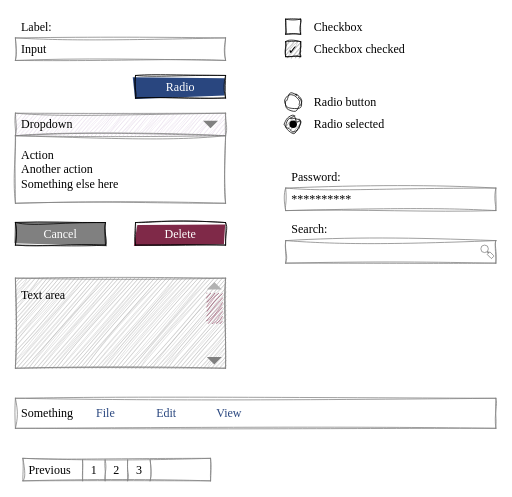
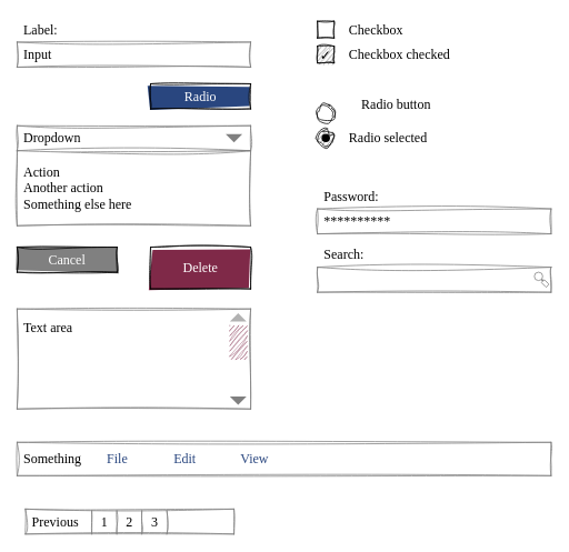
  <mxCell id="0" />
  <mxCell id="1" parent="0" />
  <mxCell id="2" value="Action&lt;br&gt;Another action&lt;br&gt;Something else here" style="rounded=0;whiteSpace=wrap;html=1;fontFamily=Architects Daughter;fontSource=https%3A%2F%2Ffonts.googleapis.com%2Fcss%3Ffamily%3DArchitects%2BDaughter;align=left;spacing=8;shadow=0;fontSize=16;strokeColor=#808080;sketch=1;curveFitting=1;jiggle=2;rotatable=0;connectable=0;allowArrows=0;" parent="1" vertex="1"><mxGeometry x="20" y="180.25" width="280" height="90" as="geometry" /></mxCell>
  <mxCell id="3" value="Input" style="rounded=0;whiteSpace=wrap;html=1;sketch=1;curveFitting=1;jiggle=2;fontFamily=Architects Daughter;fontSource=https%3A%2F%2Ffonts.googleapis.com%2Fcss%3Ffamily%3DArchitects%2BDaughter;align=left;spacing=8;shadow=0;fontSize=16;strokeColor=#808080;rotatable=0;connectable=0;allowArrows=0;" parent="1" vertex="1"><mxGeometry x="20" y="50" width="280" height="30" as="geometry" /></mxCell>
  <mxCell id="4" value="Label:" style="text;html=1;strokeColor=none;fillColor=none;align=left;verticalAlign=middle;whiteSpace=wrap;rounded=0;shadow=0;sketch=1;curveFitting=1;jiggle=2;fontFamily=Architects Daughter;fontSource=https%3A%2F%2Ffonts.googleapis.com%2Fcss%3Ffamily%3DArchitects%2BDaughter;fontSize=16;spacing=8;rotatable=0;connectable=0;allowArrows=0;" parent="1" vertex="1"><mxGeometry x="20" y="20" width="200" height="30" as="geometry" /></mxCell>
  <mxCell id="5" value="Radio" style="rounded=0;whiteSpace=wrap;html=1;fontFamily=Architects Daughter;fontSource=https%3A%2F%2Ffonts.googleapis.com%2Fcss%3Ffamily%3DArchitects%2BDaughter;align=center;spacing=8;glass=0;shadow=0;fillColor=#29467F;fillStyle=solid;fontColor=#FFFFFF;sketch=1;curveFitting=1;jiggle=2;fontSize=16;rotatable=0;connectable=0;allowArrows=0;" parent="1" vertex="1"><mxGeometry x="180" y="100" width="120" height="30" as="geometry" /></mxCell>
  <mxCell id="6" value="Cancel" style="rounded=0;whiteSpace=wrap;html=1;fontFamily=Architects Daughter;fontSource=https%3A%2F%2Ffonts.googleapis.com%2Fcss%3Ffamily%3DArchitects%2BDaughter;align=center;spacing=8;glass=0;shadow=0;fillColor=#808080;fillStyle=solid;fontColor=#FFFFFF;sketch=1;curveFitting=1;jiggle=2;fontSize=16;rotatable=0;connectable=0;allowArrows=0;" parent="1" vertex="1"><mxGeometry x="20" y="295.95" width="120" height="30" as="geometry" /></mxCell>
- <mxCell id="7" value="Delete" style="rounded=0;whiteSpace=wrap;html=1;fontFamily=Architects Daughter;fontSource=https%3A%2F%2Ffonts.googleapis.com%2Fcss%3Ffamily%3DArchitects%2BDaughter;align=center;spacing=8;glass=0;shadow=0;fillColor=#7F2948;fillStyle=solid;fontColor=#FFFFFF;sketch=1;curveFitting=1;jiggle=2;fontSize=16;rotatable=0;connectable=0;allowArrows=0;" parent="1" vertex="1"><mxGeometry x="180" y="295.95" width="120" height="30" as="geometry" /></mxCell>
+ <mxCell id="7" value="Delete" style="rounded=0;whiteSpace=wrap;html=1;fontFamily=Architects Daughter;fontSource=https%3A%2F%2Ffonts.googleapis.com%2Fcss%3Ffamily%3DArchitects%2BDaughter;align=center;spacing=8;glass=0;shadow=0;fillColor=#7F2948;fillStyle=solid;fontColor=#FFFFFF;sketch=1;curveFitting=1;jiggle=2;fontSize=16;rotatable=0;connectable=0;allowArrows=0;" parent="1" vertex="1"><mxGeometry x="180" y="295.95" width="120" height="50" as="geometry" /></mxCell>
  <mxCell id="8" value="" style="rounded=0;whiteSpace=wrap;html=1;sketch=1;curveFitting=1;jiggle=2;strokeColor=default;fillColor=none;connectable=0;allowArrows=0;shadow=0;" parent="1" vertex="1"><mxGeometry x="380" y="25" width="20" height="20" as="geometry" /></mxCell>
  <mxCell id="9" value="Checkbox" style="text;html=1;strokeColor=none;fillColor=none;align=left;verticalAlign=middle;whiteSpace=wrap;rounded=0;shadow=0;sketch=1;curveFitting=1;jiggle=2;fontFamily=Architects Daughter;fontSource=https%3A%2F%2Ffonts.googleapis.com%2Fcss%3Ffamily%3DArchitects%2BDaughter;fontSize=16;spacing=8;rotatable=0;connectable=0;allowArrows=0;" parent="1" vertex="1"><mxGeometry x="410" y="20" width="250" height="30" as="geometry" /></mxCell>
  <mxCell id="10" value="Checkbox checked" style="text;html=1;strokeColor=none;fillColor=none;align=left;verticalAlign=middle;whiteSpace=wrap;rounded=0;shadow=0;sketch=1;curveFitting=1;jiggle=2;fontFamily=Architects Daughter;fontSource=https%3A%2F%2Ffonts.googleapis.com%2Fcss%3Ffamily%3DArchitects%2BDaughter;fontSize=16;spacing=8;rotatable=0;connectable=0;allowArrows=0;" parent="1" vertex="1"><mxGeometry x="410" y="50" width="250" height="30" as="geometry" /></mxCell>
  <mxCell id="11" value="" style="ellipse;whiteSpace=wrap;html=1;aspect=fixed;connectable=0;allowArrows=0;sketch=1;curveFitting=1;jiggle=2;" parent="1" vertex="1"><mxGeometry x="380" y="125.25" width="20" height="20" as="geometry" /></mxCell>
- <mxCell id="12" value="Radio button" style="text;html=1;strokeColor=none;fillColor=none;align=left;verticalAlign=middle;whiteSpace=wrap;rounded=0;shadow=0;sketch=1;curveFitting=1;jiggle=2;fontFamily=Architects Daughter;fontSource=https%3A%2F%2Ffonts.googleapis.com%2Fcss%3Ffamily%3DArchitects%2BDaughter;fontSize=16;spacing=8;rotatable=0;connectable=0;allowArrows=0;" parent="1" vertex="1"><mxGeometry x="410" y="120.25" width="250" height="30" as="geometry" /></mxCell>
+ <mxCell id="12" value="Radio button" style="text;html=1;strokeColor=none;fillColor=none;align=left;verticalAlign=middle;whiteSpace=wrap;rounded=0;shadow=0;sketch=1;curveFitting=1;jiggle=2;fontFamily=Architects Daughter;fontSource=https%3A%2F%2Ffonts.googleapis.com%2Fcss%3Ffamily%3DArchitects%2BDaughter;fontSize=16;spacing=8;rotatable=0;connectable=0;allowArrows=0;" parent="1" vertex="1"><mxGeometry x="425" y="110.25" width="250" height="30" as="geometry" /></mxCell>
  <mxCell id="13" value="Radio selected" style="text;html=1;strokeColor=none;fillColor=none;align=left;verticalAlign=middle;whiteSpace=wrap;rounded=0;shadow=0;sketch=1;curveFitting=1;jiggle=2;fontFamily=Architects Daughter;fontSource=https%3A%2F%2Ffonts.googleapis.com%2Fcss%3Ffamily%3DArchitects%2BDaughter;fontSize=16;spacing=8;rotatable=0;connectable=0;allowArrows=0;" parent="1" vertex="1"><mxGeometry x="410" y="150.25" width="250" height="30" as="geometry" /></mxCell>
  <mxCell id="14" value="Password:" style="text;html=1;strokeColor=none;fillColor=none;align=left;verticalAlign=middle;whiteSpace=wrap;rounded=0;shadow=0;sketch=1;curveFitting=1;jiggle=2;fontFamily=Architects Daughter;fontSource=https%3A%2F%2Ffonts.googleapis.com%2Fcss%3Ffamily%3DArchitects%2BDaughter;fontSize=16;spacing=8;rotatable=0;connectable=0;allowArrows=0;" parent="1" vertex="1"><mxGeometry x="380" y="220" width="200" height="30" as="geometry" /></mxCell>
  <mxCell id="15" value="**********" style="rounded=0;whiteSpace=wrap;html=1;sketch=1;curveFitting=1;jiggle=2;fontFamily=Architects Daughter;fontSource=https%3A%2F%2Ffonts.googleapis.com%2Fcss%3Ffamily%3DArchitects%2BDaughter;align=left;spacing=8;shadow=0;fontSize=16;strokeColor=#808080;rotatable=0;connectable=0;allowArrows=0;" parent="1" vertex="1"><mxGeometry x="380" y="250" width="280" height="30" as="geometry" /></mxCell>
  <mxCell id="16" value="Something" style="rounded=0;whiteSpace=wrap;html=1;sketch=1;curveFitting=1;jiggle=2;fontFamily=Architects Daughter;fontSource=https%3A%2F%2Ffonts.googleapis.com%2Fcss%3Ffamily%3DArchitects%2BDaughter;align=left;spacing=8;shadow=0;fontSize=16;strokeColor=#808080;rotatable=0;connectable=0;allowArrows=0;" parent="1" vertex="1"><mxGeometry x="20" y="530" width="640" height="40" as="geometry" /></mxCell>
  <mxCell id="17" value="File" style="rounded=0;whiteSpace=wrap;html=1;fontFamily=Architects Daughter;fontSource=https%3A%2F%2Ffonts.googleapis.com%2Fcss%3Ffamily%3DArchitects%2BDaughter;align=left;spacing=8;glass=0;shadow=0;fillColor=none;fillStyle=solid;fontColor=#29467F;sketch=1;curveFitting=1;jiggle=2;fontSize=16;rotatable=0;connectable=0;allowArrows=0;strokeColor=none;" parent="1" vertex="1"><mxGeometry x="120" y="535" width="80" height="30" as="geometry" /></mxCell>
  <mxCell id="18" value="Edit" style="rounded=0;whiteSpace=wrap;html=1;fontFamily=Architects Daughter;fontSource=https%3A%2F%2Ffonts.googleapis.com%2Fcss%3Ffamily%3DArchitects%2BDaughter;align=left;spacing=8;glass=0;shadow=0;fillColor=none;fillStyle=solid;fontColor=#29467F;sketch=1;curveFitting=1;jiggle=2;fontSize=16;rotatable=0;connectable=0;allowArrows=0;strokeColor=none;" parent="1" vertex="1"><mxGeometry x="200" y="535" width="80" height="30" as="geometry" /></mxCell>
  <mxCell id="19" value="View" style="rounded=0;whiteSpace=wrap;html=1;fontFamily=Architects Daughter;fontSource=https%3A%2F%2Ffonts.googleapis.com%2Fcss%3Ffamily%3DArchitects%2BDaughter;align=left;spacing=8;glass=0;shadow=0;fillColor=none;fillStyle=solid;fontColor=#29467F;sketch=1;curveFitting=1;jiggle=2;fontSize=16;rotatable=0;connectable=0;allowArrows=0;strokeColor=none;" parent="1" vertex="1"><mxGeometry x="280" y="535" width="80" height="30" as="geometry" /></mxCell>
  <mxCell id="20" value="Search:" style="text;html=1;strokeColor=none;fillColor=none;align=left;verticalAlign=middle;whiteSpace=wrap;rounded=0;shadow=0;sketch=1;curveFitting=1;jiggle=2;fontFamily=Architects Daughter;fontSource=https%3A%2F%2Ffonts.googleapis.com%2Fcss%3Ffamily%3DArchitects%2BDaughter;fontSize=16;spacing=8;rotatable=0;connectable=0;allowArrows=0;" parent="1" vertex="1"><mxGeometry x="380" y="290" width="200" height="30" as="geometry" /></mxCell>
  <mxCell id="21" value="" style="group" parent="1" vertex="1" connectable="0"><mxGeometry x="20" y="150.25" width="280" height="30" as="geometry" /></mxCell>
- <mxCell id="22" value="Dropdown" style="rounded=0;whiteSpace=wrap;html=1;sketch=1;curveFitting=1;jiggle=2;fontFamily=Architects Daughter;fontSource=https%3A%2F%2Ffonts.googleapis.com%2Fcss%3Ffamily%3DArchitects%2BDaughter;align=left;spacing=8;shadow=0;fontSize=16;strokeColor=#808080;rotatable=0;connectable=0;allowArrows=0;fillColor=#e1d5e7;" parent="21" vertex="1"><mxGeometry width="280" height="30" as="geometry" /></mxCell>
+ <mxCell id="22" value="Dropdown" style="rounded=0;whiteSpace=wrap;html=1;sketch=1;curveFitting=1;jiggle=2;fontFamily=Architects Daughter;fontSource=https%3A%2F%2Ffonts.googleapis.com%2Fcss%3Ffamily%3DArchitects%2BDaughter;align=left;spacing=8;shadow=0;fontSize=16;strokeColor=#808080;rotatable=0;connectable=0;allowArrows=0;" parent="21" vertex="1"><mxGeometry width="280" height="30" as="geometry" /></mxCell>
  <mxCell id="23" value="" style="triangle;whiteSpace=wrap;html=1;rotation=90;fillColor=#808080;strokeColor=none;connectable=0;allowArrows=0;resizable=0;rotatable=0;shadow=0;" parent="21" vertex="1"><mxGeometry x="255" y="5" width="10" height="20" as="geometry" /></mxCell>
  <mxCell id="24" value="" style="group" parent="1" vertex="1" connectable="0"><mxGeometry x="20" y="370" width="280" height="120" as="geometry" /></mxCell>
- <mxCell id="25" value="Text area" style="rounded=0;whiteSpace=wrap;html=1;sketch=1;curveFitting=1;jiggle=2;fontFamily=Architects Daughter;fontSource=https%3A%2F%2Ffonts.googleapis.com%2Fcss%3Ffamily%3DArchitects%2BDaughter;align=left;spacing=8;shadow=0;fontSize=16;strokeColor=#808080;rotatable=0;connectable=0;allowArrows=0;verticalAlign=top;fillColor=#b2b2b2;" parent="24" vertex="1"><mxGeometry width="280" height="120" as="geometry" /></mxCell>
+ <mxCell id="25" value="Text area" style="rounded=0;whiteSpace=wrap;html=1;sketch=1;curveFitting=1;jiggle=2;fontFamily=Architects Daughter;fontSource=https%3A%2F%2Ffonts.googleapis.com%2Fcss%3Ffamily%3DArchitects%2BDaughter;align=left;spacing=8;shadow=0;fontSize=16;strokeColor=#808080;rotatable=0;connectable=0;allowArrows=0;verticalAlign=top;" parent="24" vertex="1"><mxGeometry width="280" height="120" as="geometry" /></mxCell>
  <mxCell id="26" value="" style="triangle;whiteSpace=wrap;html=1;rotation=90;fillColor=#808080;strokeColor=none;connectable=0;allowArrows=0;resizable=0;rotatable=0;shadow=0;" parent="24" vertex="1"><mxGeometry x="260" y="100" width="10" height="20" as="geometry" /></mxCell>
  <mxCell id="27" value="" style="triangle;whiteSpace=wrap;html=1;rotation=270;fillColor=#B2B2B2;strokeColor=none;connectable=0;allowArrows=0;resizable=0;rotatable=0;shadow=0;" parent="24" vertex="1"><mxGeometry x="260" width="10" height="20" as="geometry" /></mxCell>
  <mxCell id="28" value="" style="rounded=0;whiteSpace=wrap;html=1;sketch=1;curveFitting=1;jiggle=2;strokeColor=none;fillColor=#7F2948;connectable=0;allowArrows=0;shadow=0;" parent="24" vertex="1"><mxGeometry x="255" y="20" width="20" height="40" as="geometry" /></mxCell>
  <mxCell id="29" value="" style="group" parent="1" vertex="1" connectable="0"><mxGeometry x="380" y="54.75" width="20" height="20.5" as="geometry" /></mxCell>
  <mxCell id="30" value="" style="rounded=0;whiteSpace=wrap;html=1;sketch=1;curveFitting=1;jiggle=2;strokeColor=default;fillColor=#808080;connectable=0;allowArrows=0;shadow=0;" parent="29" vertex="1"><mxGeometry y="0.25" width="20" height="20" as="geometry" /></mxCell>
  <mxCell id="31" value="✓" style="text;strokeColor=none;fillColor=none;align=center;verticalAlign=middle;rounded=0;shadow=0;sketch=1;curveFitting=1;jiggle=2;fontFamily=Architects Daughter;fontSource=https%3A%2F%2Ffonts.googleapis.com%2Fcss%3Ffamily%3DArchitects%2BDaughter;fontSize=16;spacing=0;rotatable=0;connectable=0;allowArrows=0;" parent="29" vertex="1"><mxGeometry width="20" height="20.5" as="geometry" /></mxCell>
  <mxCell id="32" value="" style="group" parent="1" vertex="1" connectable="0"><mxGeometry x="380" y="155.25" width="20" height="20" as="geometry" /></mxCell>
  <mxCell id="33" value="" style="ellipse;whiteSpace=wrap;html=1;aspect=fixed;connectable=0;allowArrows=0;sketch=1;curveFitting=1;jiggle=2;fillColor=#808080;" parent="32" vertex="1"><mxGeometry width="20" height="20" as="geometry" /></mxCell>
  <mxCell id="34" value="" style="ellipse;whiteSpace=wrap;html=1;aspect=fixed;connectable=0;allowArrows=0;fillColor=#000000;strokeColor=none;" parent="32" vertex="1"><mxGeometry x="5" y="4.75" width="10" height="10" as="geometry" /></mxCell>
  <mxCell id="35" value="" style="group" parent="1" vertex="1" connectable="0"><mxGeometry x="380" y="320" width="280" height="30" as="geometry" /></mxCell>
  <mxCell id="36" value="" style="rounded=0;whiteSpace=wrap;html=1;sketch=1;curveFitting=1;jiggle=2;fontFamily=Architects Daughter;fontSource=https%3A%2F%2Ffonts.googleapis.com%2Fcss%3Ffamily%3DArchitects%2BDaughter;align=left;spacing=8;shadow=0;fontSize=16;strokeColor=#808080;rotatable=0;connectable=0;allowArrows=0;" parent="35" vertex="1"><mxGeometry width="280" height="30" as="geometry" /></mxCell>
  <mxCell id="37" value="" style="group" parent="35" vertex="1" connectable="0"><mxGeometry x="260" y="5.95" width="17.596" height="18.096" as="geometry" /></mxCell>
  <mxCell id="38" value="" style="endArrow=none;html=1;rounded=0;bendable=0;anchorPointDirection=0;strokeWidth=2;strokeColor=#808080;" parent="37" edge="1"><mxGeometry width="50" height="50" relative="1" as="geometry"><mxPoint x="5" y="5" as="sourcePoint" /><mxPoint x="15" y="15" as="targetPoint" /></mxGeometry></mxCell>
  <mxCell id="39" value="" style="ellipse;whiteSpace=wrap;html=1;aspect=fixed;shadow=0;connectable=0;allowArrows=0;container=0;strokeColor=#808080;" parent="37" vertex="1"><mxGeometry width="10" height="10" as="geometry" /></mxCell>
  <mxCell id="40" value="" style="rounded=1;whiteSpace=wrap;html=1;rotation=45;connectable=0;allowArrows=0;container=0;strokeColor=#808080;" parent="37" vertex="1"><mxGeometry x="9" y="11" width="8" height="5" as="geometry" /></mxCell>
  <mxCell id="41" value="" style="group" parent="1" vertex="1" connectable="0"><mxGeometry x="30" y="610" width="250" height="30" as="geometry" /></mxCell>
  <mxCell id="42" value="Previous" style="rounded=0;whiteSpace=wrap;html=1;sketch=1;curveFitting=1;jiggle=2;fontFamily=Architects Daughter;fontSource=https%3A%2F%2Ffonts.googleapis.com%2Fcss%3Ffamily%3DArchitects%2BDaughter;align=left;spacing=8;shadow=0;fontSize=16;strokeColor=#808080;rotatable=0;connectable=0;allowArrows=0;" parent="41" vertex="1"><mxGeometry width="250" height="30" as="geometry" /></mxCell>
  <mxCell id="43" value="1" style="text;html=1;strokeColor=none;fillColor=none;align=center;verticalAlign=middle;whiteSpace=wrap;rounded=0;shadow=0;sketch=1;curveFitting=1;jiggle=2;fontFamily=Architects Daughter;fontSource=https%3A%2F%2Ffonts.googleapis.com%2Fcss%3Ffamily%3DArchitects%2BDaughter;fontSize=16;spacing=8;rotatable=0;connectable=0;allowArrows=0;" parent="41" vertex="1"><mxGeometry x="80" width="30" height="30" as="geometry" /></mxCell>
  <mxCell id="44" value="2" style="text;html=1;strokeColor=none;fillColor=none;align=center;verticalAlign=middle;whiteSpace=wrap;rounded=0;shadow=0;sketch=1;curveFitting=1;jiggle=2;fontFamily=Architects Daughter;fontSource=https%3A%2F%2Ffonts.googleapis.com%2Fcss%3Ffamily%3DArchitects%2BDaughter;fontSize=16;spacing=8;rotatable=0;connectable=0;allowArrows=0;" parent="41" vertex="1"><mxGeometry x="110" width="30" height="30" as="geometry" /></mxCell>
  <mxCell id="45" value="3" style="text;html=1;strokeColor=none;fillColor=none;align=center;verticalAlign=middle;whiteSpace=wrap;rounded=0;shadow=0;sketch=1;curveFitting=1;jiggle=2;fontFamily=Architects Daughter;fontSource=https%3A%2F%2Ffonts.googleapis.com%2Fcss%3Ffamily%3DArchitects%2BDaughter;fontSize=16;spacing=8;rotatable=0;connectable=0;allowArrows=0;" parent="41" vertex="1"><mxGeometry x="140" width="30" height="30" as="geometry" /></mxCell>
  <mxCell id="46" value="" style="endArrow=none;html=1;rounded=0;strokeColor=#808080;bendable=0;sketch=1;curveFitting=1;jiggle=2;" parent="41" edge="1"><mxGeometry width="50" height="50" relative="1" as="geometry"><mxPoint x="79.52" y="30" as="sourcePoint" /><mxPoint x="79.52" y="2" as="targetPoint" /></mxGeometry></mxCell>
  <mxCell id="47" value="" style="endArrow=none;html=1;rounded=0;strokeColor=#808080;bendable=0;sketch=1;curveFitting=1;jiggle=2;" parent="41" edge="1"><mxGeometry width="50" height="50" relative="1" as="geometry"><mxPoint x="109.52" y="30" as="sourcePoint" /><mxPoint x="109.52" y="2" as="targetPoint" /></mxGeometry></mxCell>
  <mxCell id="48" value="" style="endArrow=none;html=1;rounded=0;strokeColor=#808080;bendable=0;sketch=1;curveFitting=1;jiggle=2;" parent="41" edge="1"><mxGeometry width="50" height="50" relative="1" as="geometry"><mxPoint x="139.52" y="30" as="sourcePoint" /><mxPoint x="139.52" y="2" as="targetPoint" /></mxGeometry></mxCell>
  <mxCell id="49" value="" style="endArrow=none;html=1;rounded=0;strokeColor=#808080;bendable=0;sketch=1;curveFitting=1;jiggle=2;" parent="41" edge="1"><mxGeometry width="50" height="50" relative="1" as="geometry"><mxPoint x="169.52" y="30" as="sourcePoint" /><mxPoint x="169.52" y="2" as="targetPoint" /></mxGeometry></mxCell>
